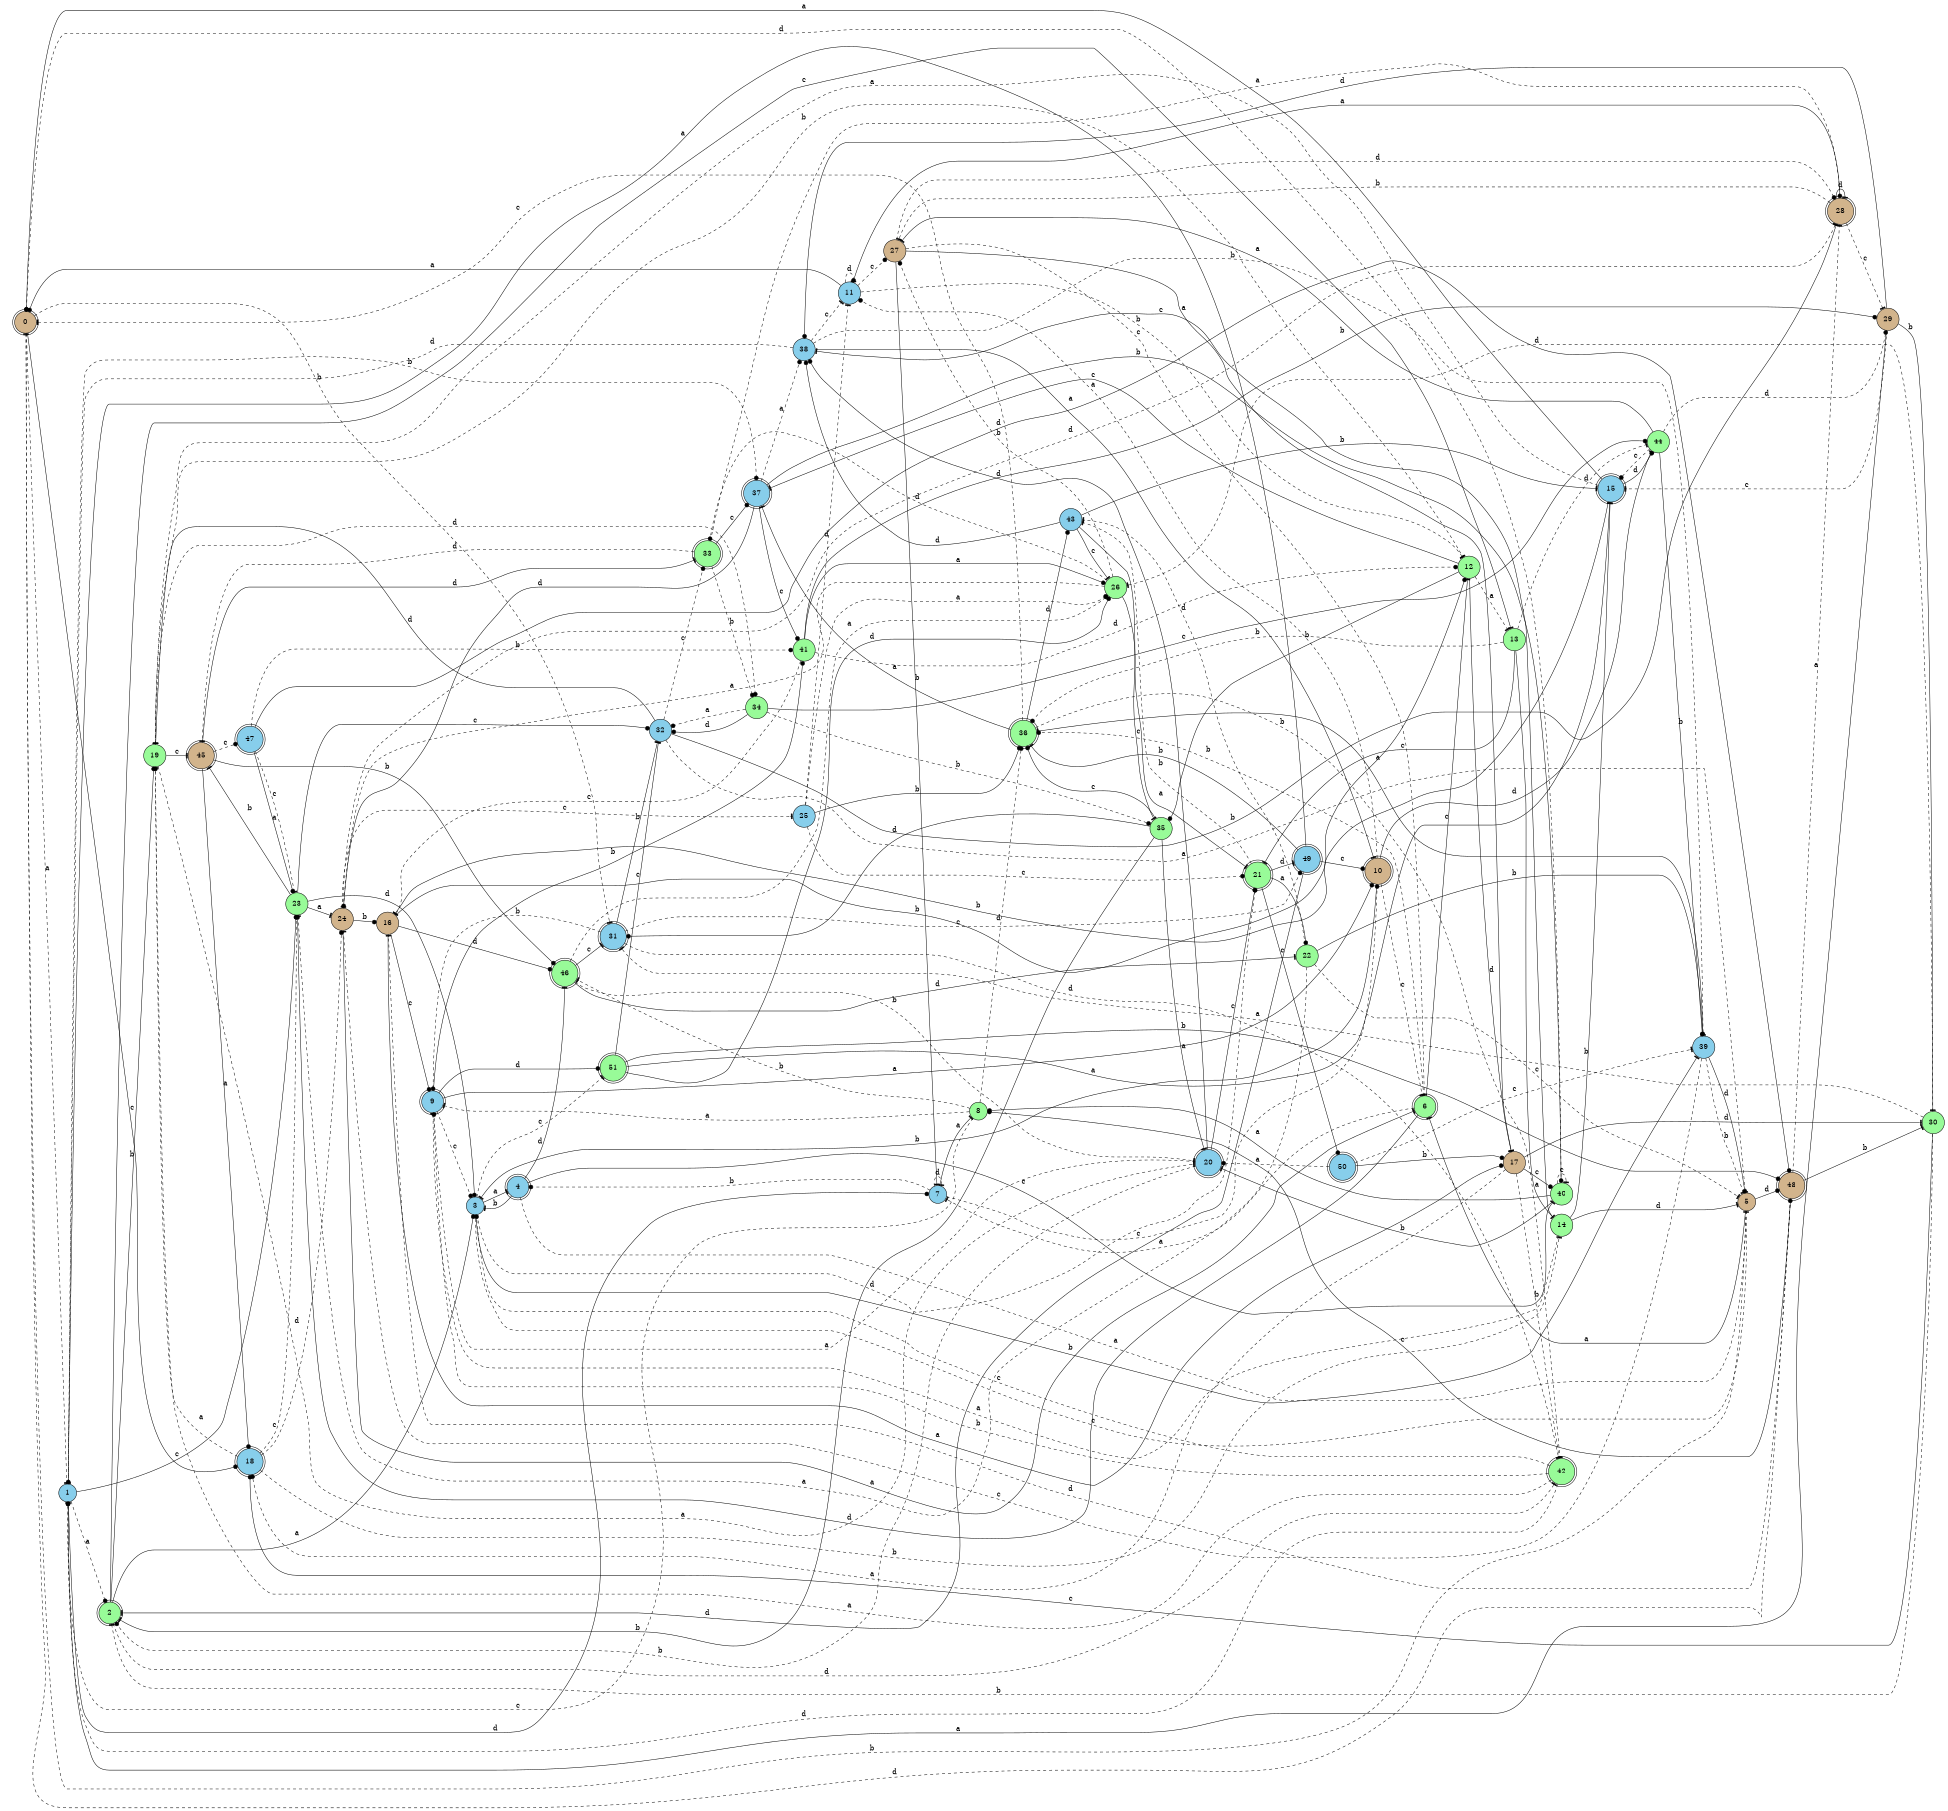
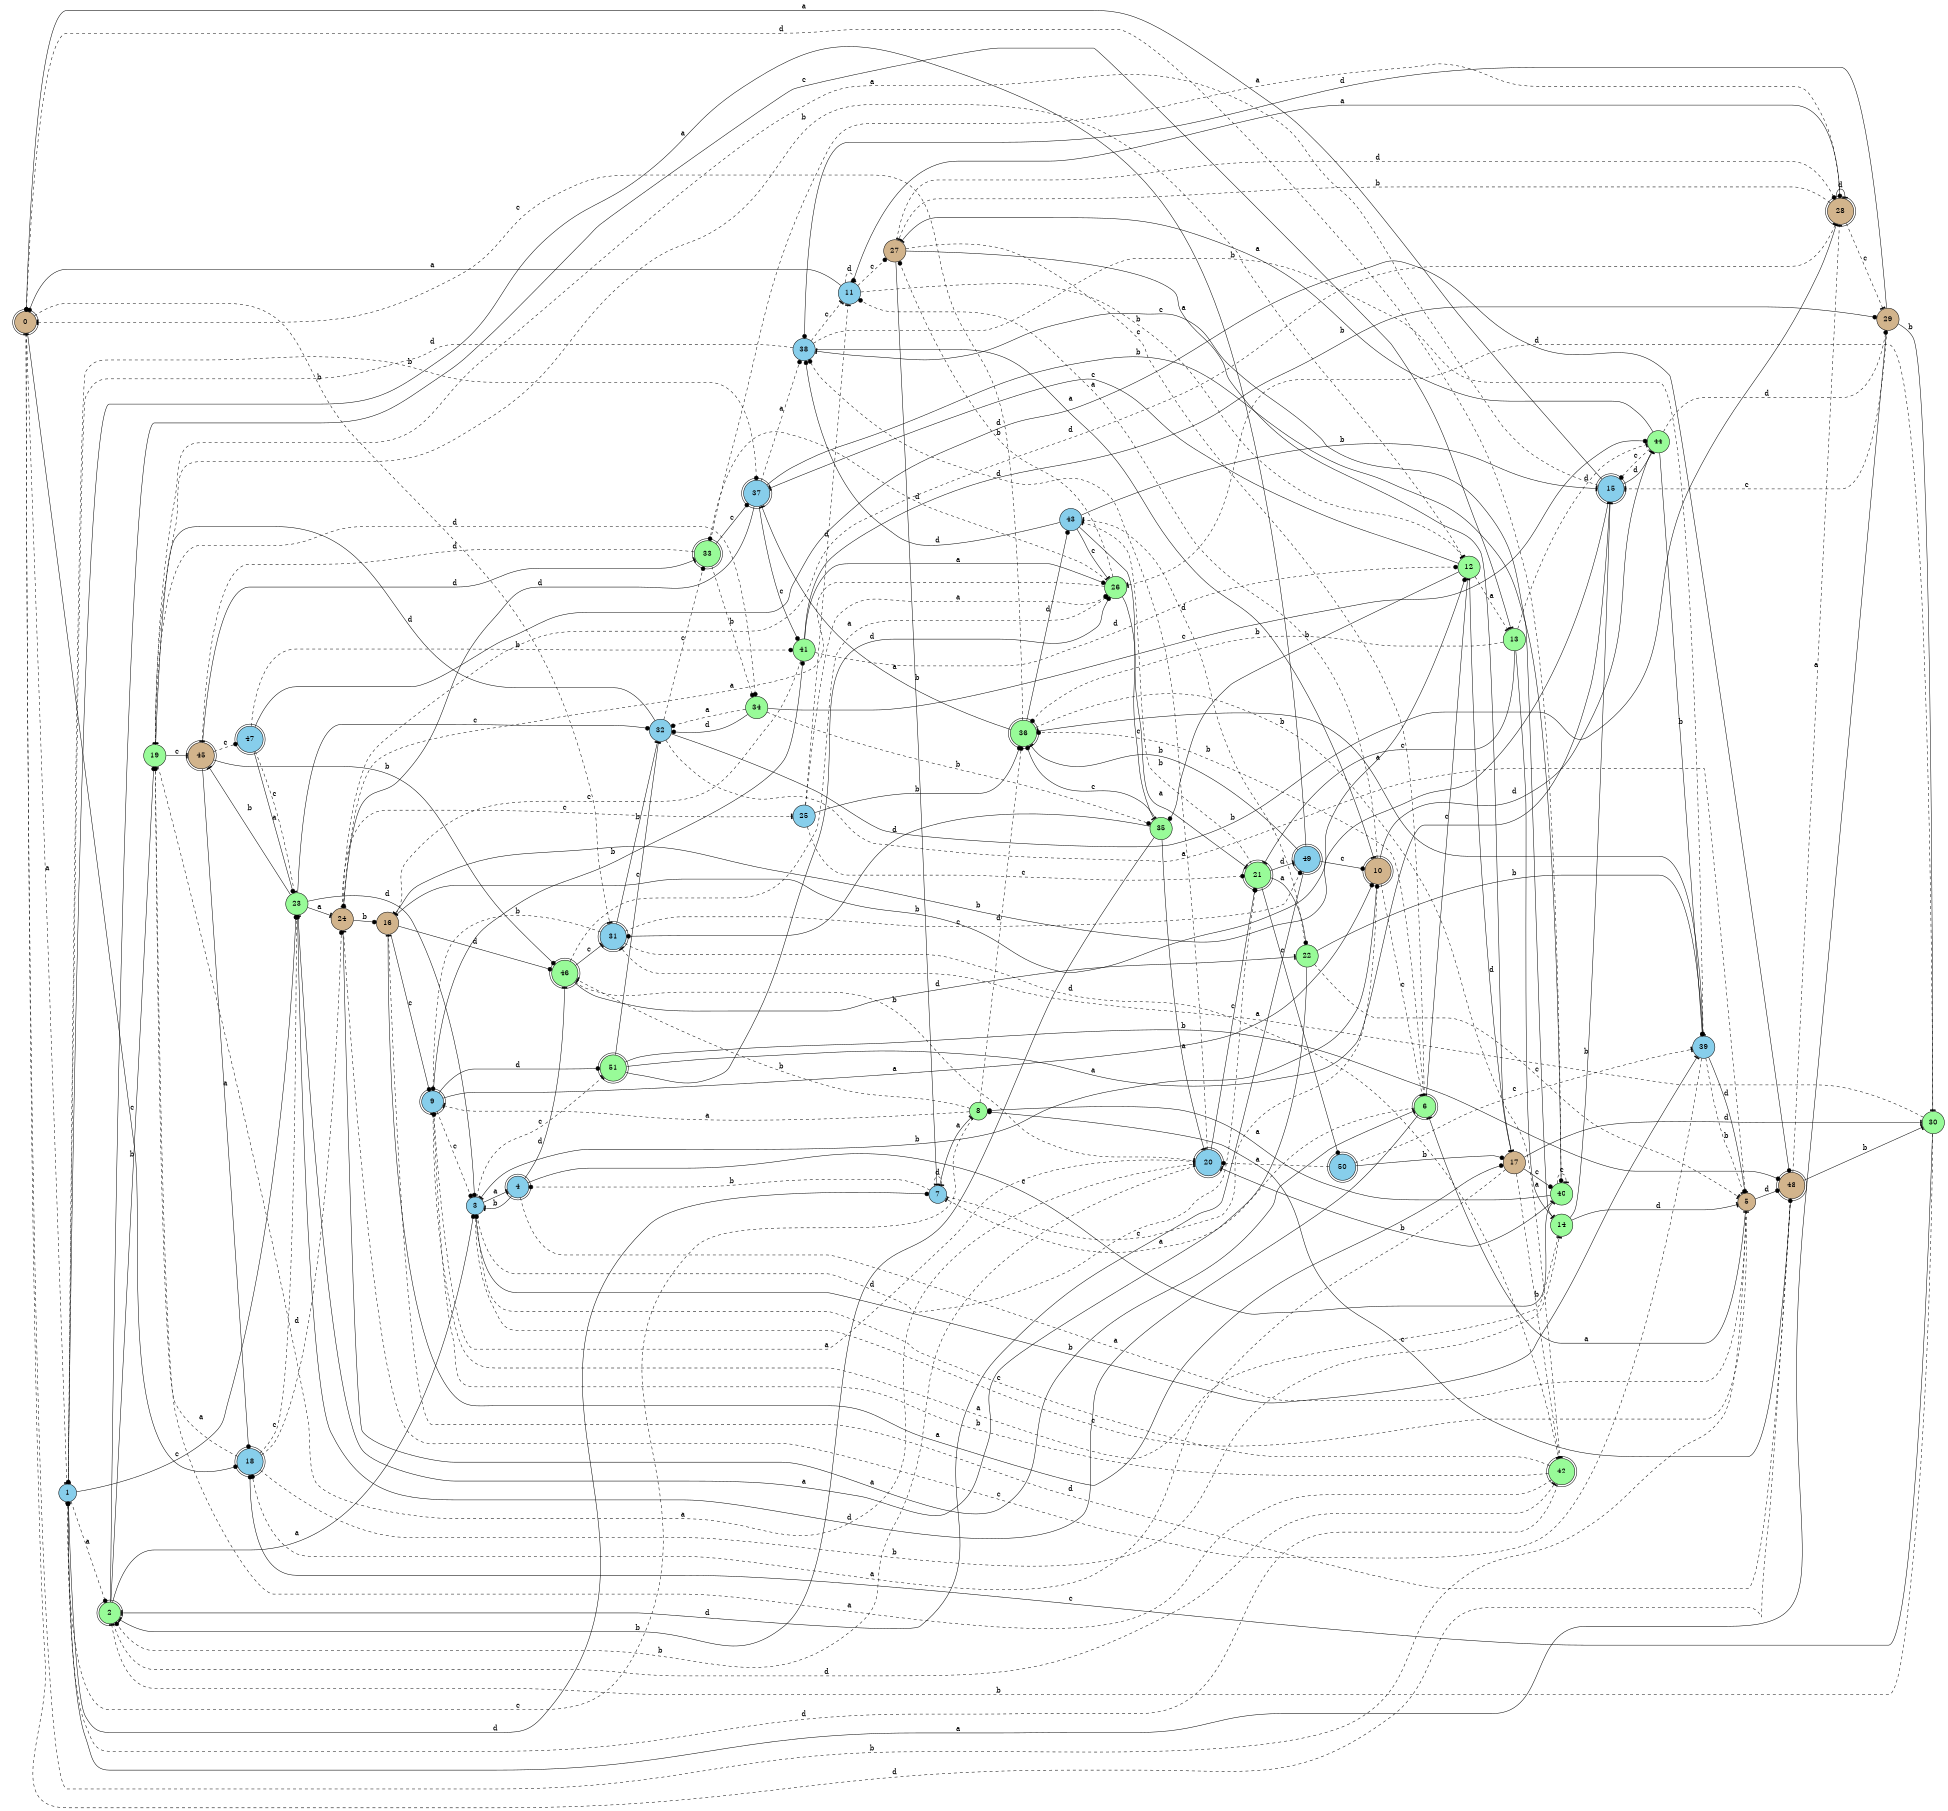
  digraph {
    rankdir=LR
    node [color=black fillcolor=palegreen shape=circle style=filled]
    edge [arrowhead=tee style=solid]
    n1 [fillcolor=tan label=0 shape=doublecircle style="rounded,filled"]
    n2 [fillcolor=skyblue label=1]
    n3 [fillcolor=skyblue label=18 shape=doublecircle style="rounded,filled"]
    n4 [fillcolor=skyblue label=31 shape=doublecircle style="rounded,filled"]
    n5 [fillcolor=tan label=48 shape=doublecircle style="rounded,filled"]
    n6 [label=2 shape=doublecircle style="rounded,filled"]
    n7 [fillcolor=skyblue label=7]
    n8 [label=23]
    n9 [fillcolor=skyblue label=37 shape=doublecircle style="rounded,filled"]
    n10 [label=19]
    n11 [label=14]
    n12 [fillcolor=tan label=24]
    n13 [label=42 shape=doublecircle style="rounded,filled"]
    n14 [fillcolor=skyblue label=9 shape=doublecircle style="rounded,filled"]
    n15 [fillcolor=skyblue label=49 shape=doublecircle style="rounded,filled"]
    n16 [fillcolor=skyblue label=32]
    n17 [label=8]
    n18 [fillcolor=tan label=16]
    n19 [label=30]
    n20 [fillcolor=tan label=28 shape=doublecircle style="rounded,filled"]
    n21 [fillcolor=skyblue label=3]
    n22 [label=13]
    n23 [fillcolor=skyblue label=4 shape=doublecircle style="rounded,filled"]
    n24 [fillcolor=tan label=10 shape=doublecircle style="rounded,filled"]
    n25 [fillcolor=tan label=45 shape=doublecircle style="rounded,filled"]
    n26 [label=40]
    n27 [label=41]
    n28 [fillcolor=skyblue label=38]
    n29 [label=21 shape=doublecircle style="rounded,filled"]
    n30 [fillcolor=skyblue label=39]
    n31 [label=51 shape=doublecircle style="rounded,filled"]
    n32 [label=36 shape=doublecircle style="rounded,filled"]
    n33 [label=44]
    n34 [label=12]
    n35 [fillcolor=skyblue label=20 shape=doublecircle style="rounded,filled"]
    n36 [label=34]
    n37 [fillcolor=tan label=5]
    n38 [label=46 shape=doublecircle style="rounded,filled"]
    n39 [label=22]
    n40 [fillcolor=skyblue label=43]
    n41 [fillcolor=skyblue label=50 shape=doublecircle style="rounded,filled"]
    n42 [fillcolor=skyblue label=15 shape=doublecircle style="rounded,filled"]
    n43 [label=26]
    n44 [label=6 shape=doublecircle style="rounded,filled"]
    n45 [fillcolor=tan label=17]
    n46 [label=35]
    n47 [fillcolor=skyblue label=11]
    n48 [fillcolor=tan label=29]
    n49 [fillcolor=tan label=27]
    n50 [fillcolor=skyblue label=25]
    n51 [label=33 shape=doublecircle style="rounded,filled"]
    n52 [fillcolor=skyblue label=47 shape=doublecircle style="rounded,filled"]
    n1 -> n2 [label=a style=dashed]
    n1 -> n3 [arrowhead=dot label=c]
    n1 -> n4 [label=b style=dashed]
    n1 -> n5 [arrowhead=dot label=d style=dashed]
    n2 -> n6 [arrowhead=dot label=a style=dashed]
    n2 -> n7 [arrowhead=dot label=d]
    n2 -> n8 [arrowhead=dot label=c]
    n2 -> n9 [arrowhead=dot label=b style=dashed]
    n3 -> n8 [arrowhead=dot label=c style=dashed]
    n3 -> n10 [arrowhead=dot label=a style=dashed]
    n3 -> n11 [label=b style=dashed]
    n3 -> n12 [arrowhead=dot label=d style=dashed]
    n4 -> n13 [label=d style=dashed]
    n4 -> n14 [arrowhead=dot label=b style=dashed]
    n4 -> n15 [arrowhead=dot label=c style=dashed]
    n4 -> n16 [label=b]
    n5 -> n17 [arrowhead=dot label=c]
    n5 -> n18 [label=d style=dashed]
    n5 -> n19 [label=b]
    n5 -> n20 [label=a style=dashed]
    n6 -> n10 [arrowhead=dot label=b]
    n6 -> n13 [label=d style=dashed]
    n6 -> n21 [arrowhead=dot label=a]
    n6 -> n22 [label=c]
    n7 -> n7 [label=d style=dashed]
    n7 -> n17 [label=a]
    n7 -> n23 [arrowhead=dot label=b style=dashed]
    n7 -> n24 [arrowhead=dot label=c style=dashed]
    n8 -> n12 [label=a]
    n8 -> n16 [arrowhead=dot label=c]
    n8 -> n21 [arrowhead=dot label=d]
    n8 -> n25 [label=b]
    n9 -> n12 [arrowhead=dot label=d]
    n9 -> n26 [arrowhead=dot label=b]
    n9 -> n27 [arrowhead=dot label=c]
    n9 -> n28 [arrowhead=dot label=a style=dashed]
    n10 -> n25 [label=c]
    n10 -> n34 [label=b style=dashed]
    n10 -> n35 [label=a style=dashed]
    n10 -> n36 [arrowhead=dot label=d style=dashed]
    n11 -> n14 [label=a style=dashed]
    n11 -> n28 [label=c]
    n11 -> n37 [label=d]
    n11 -> n42 [label=b]
    n12 -> n18 [arrowhead=dot label=b]
    n12 -> n20 [label=d style=dashed]
    n12 -> n44 [label=a]
    n12 -> n50 [label=c style=dashed]
    n13 -> n2 [label=d style=dashed]
    n13 -> n10 [label=a style=dashed]
    n13 -> n14 [label=b style=dashed]
    n13 -> n21 [arrowhead=dot label=c style=dashed]
    n14 -> n21 [arrowhead=dot label=c style=dashed]
    n14 -> n24 [arrowhead=dot label=a]
    n14 -> n27 [arrowhead=dot label=b]
    n14 -> n31 [arrowhead=dot label=d]
    n15 -> n2 [label=a]
    n15 -> n6 [label=d]
    n15 -> n24 [arrowhead=dot label=c]
    n15 -> n32 [label=b]
    n16 -> n10 [label=d]
    n16 -> n20 [label=b]
    n16 -> n37 [label=a style=dashed]
    n16 -> n51 [arrowhead=dot label=c style=dashed]
    n17 -> n2 [arrowhead=dot label=c style=dashed]
    n17 -> n14 [label=a style=dashed]
    n17 -> n32 [arrowhead=dot label=d style=dashed]
    n17 -> n38 [label=b style=dashed]
    n18 -> n14 [arrowhead=dot label=c]
    n18 -> n34 [arrowhead=dot label=b]
    n18 -> n38 [arrowhead=dot label=d]
    n18 -> n45 [arrowhead=dot label=a]
    n19 -> n3 [arrowhead=dot label=c]
    n19 -> n4 [label=a style=dashed]
    n19 -> n6 [label=b style=dashed]
    n19 -> n43 [label=d style=dashed]
    n20 -> n20 [label=d]
    n20 -> n47 [arrowhead=dot label=a]
    n20 -> n48 [label=c style=dashed]
    n20 -> n49 [label=b style=dashed]
    n21 -> n23 [label=a]
    n21 -> n29 [arrowhead=dot label=d style=dashed]
    n21 -> n30 [label=b]
    n21 -> n31 [label=c style=dashed]
    n22 -> n11 [label=a]
    n22 -> n29 [label=c]
    n22 -> n32 [arrowhead=dot label=b style=dashed]
    n22 -> n33 [label=d style=dashed]
    n23 -> n21 [label=b]
    n23 -> n26 [label=c]
    n23 -> n37 [label=a style=dashed]
    n23 -> n38 [label=d]
    n24 -> n21 [label=b]
    n24 -> n33 [label=d]
    n24 -> n44 [label=c style=dashed]
    n24 -> n47 [arrowhead=dot label=a style=dashed]
    n25 -> n3 [arrowhead=dot label=a]
    n25 -> n38 [arrowhead=dot label=b]
    n25 -> n51 [label=d]
    n25 -> n52 [arrowhead=dot label=c style=dashed]
    n26 -> n1 [arrowhead=dot label=d style=dashed]
    n26 -> n17 [arrowhead=dot label=a]
    n26 -> n26 [label=c style=dashed]
    n26 -> n35 [label=b]
    n27 -> n18 [label=c style=dashed]
    n27 -> n34 [arrowhead=dot label=d style=dashed]
    n27 -> n43 [arrowhead=dot label=a]
    n27 -> n48 [arrowhead=dot label=b]
    n28 -> n2 [arrowhead=dot label=d style=dashed]
    n28 -> n24 [label=a]
    n28 -> n30 [label=b style=dashed]
    n28 -> n47 [label=c style=dashed]
    n29 -> n15 [label=d]
    n29 -> n39 [arrowhead=dot label=a]
    n29 -> n40 [label=b style=dashed]
    n29 -> n41 [arrowhead=dot label=c]
    n30 -> n12 [label=c style=dashed]
    n30 -> n32 [label=a]
    n30 -> n37 [label=b style=dashed]
    n30 -> n37 [arrowhead=dot label=d]
    n31 -> n5 [arrowhead=dot label=b]
    n31 -> n16 [label=c]
    n31 -> n42 [label=a]
    n31 -> n43 [arrowhead=dot label=d]
    n32 -> n1 [label=c style=dashed]
    n32 -> n9 [label=a]
    n32 -> n13 [label=b style=dashed]
    n32 -> n40 [arrowhead=dot label=d]
    n33 -> n30 [arrowhead=dot label=b]
    n33 -> n42 [arrowhead=dot label=c style=dashed]
    n33 -> n48 [arrowhead=dot label=d style=dashed]
    n33 -> n49 [label=a]
    n34 -> n9 [label=c]
    n34 -> n22 [label=a style=dashed]
    n34 -> n45 [label=d]
    n34 -> n46 [arrowhead=dot label=b]
    n35 -> n6 [arrowhead=dot label=b style=dashed]
    n35 -> n14 [arrowhead=dot label=a style=dashed]
-   n35 -> n28 [arrowhead=dot label=d]
+   n35 -> n28 [arrowhead=dot label=d style=dashed]
    n35 -> n29 [arrowhead=dot label=c]
    n36 -> n16 [arrowhead=dot label=a style=dashed]
    n36 -> n16 [arrowhead=dot label=d]
    n36 -> n33 [arrowhead=dot label=c]
    n36 -> n46 [arrowhead=dot label=b style=dashed]
    n37 -> n1 [label=b style=dashed]
    n37 -> n5 [arrowhead=dot label=d]
    n37 -> n21 [label=c style=dashed]
    n37 -> n44 [label=a]
    n38 -> n4 [label=c]
    n38 -> n35 [label=b style=dashed]
    n38 -> n39 [label=d]
    n38 -> n43 [arrowhead=dot label=a style=dashed]
-   n39 -> n8 [label=a style=dashed]
+   n39 -> n8 [label=a]
    n39 -> n30 [arrowhead=dot label=b]
    n39 -> n37 [label=c style=dashed]
    n39 -> n40 [label=d style=dashed]
    n40 -> n28 [arrowhead=dot label=d]
    n40 -> n29 [label=a]
    n40 -> n42 [label=b]
    n40 -> n43 [label=c]
    n41 -> n30 [label=c style=dashed]
    n41 -> n35 [arrowhead=dot label=a style=dashed]
    n41 -> n45 [arrowhead=dot label=b]
    n42 -> n1 [arrowhead=dot label=a]
    n42 -> n10 [label=a style=dashed]
    n42 -> n18 [label=b]
-   n42 -> n33 [arrowhead=dot label=d]
+   n42 -> n33 [label=d]
    n43 -> n12 [label=a style=dashed]
    n43 -> n46 [label=c]
    n43 -> n49 [arrowhead=dot label=b style=dashed]
    n43 -> n51 [arrowhead=dot label=d style=dashed]
    n44 -> n7 [label=a style=dashed]
    n44 -> n8 [arrowhead=dot label=d]
    n44 -> n32 [arrowhead=dot label=b style=dashed]
    n44 -> n34 [label=c]
    n45 -> n3 [arrowhead=dot label=a style=dashed]
    n45 -> n13 [label=b style=dashed]
    n45 -> n19 [label=d]
    n45 -> n26 [arrowhead=dot label=c]
    n46 -> n4 [arrowhead=dot label=d]
    n46 -> n6 [label=b]
    n46 -> n32 [arrowhead=dot label=c]
    n46 -> n35 [label=a]
    n47 -> n1 [arrowhead=dot label=a]
    n47 -> n34 [label=b style=dashed]
    n47 -> n47 [label=d style=dashed]
    n47 -> n49 [arrowhead=dot label=c style=dashed]
    n48 -> n2 [arrowhead=dot label=a]
    n48 -> n19 [label=b]
    n48 -> n28 [arrowhead=dot label=d]
    n48 -> n42 [label=c style=dashed]
    n49 -> n7 [label=b]
    n49 -> n20 [arrowhead=dot label=d style=dashed]
    n49 -> n44 [label=c style=dashed]
    n49 -> n45 [label=a]
    n50 -> n29 [arrowhead=dot label=c style=dashed]
    n50 -> n32 [arrowhead=dot label=b]
    n50 -> n43 [arrowhead=dot label=a style=dashed]
    n50 -> n47 [label=d style=dashed]
    n51 -> n9 [arrowhead=dot label=c]
    n51 -> n20 [arrowhead=dot label=a style=dashed]
    n51 -> n25 [label=d style=dashed]
    n51 -> n36 [arrowhead=dot label=b style=dashed]
    n52 -> n5 [arrowhead=dot label=d]
    n52 -> n8 [arrowhead=dot label=a]
    n52 -> n8 [label=c style=dashed]
    n52 -> n27 [arrowhead=dot label=b style=dashed]
  }
